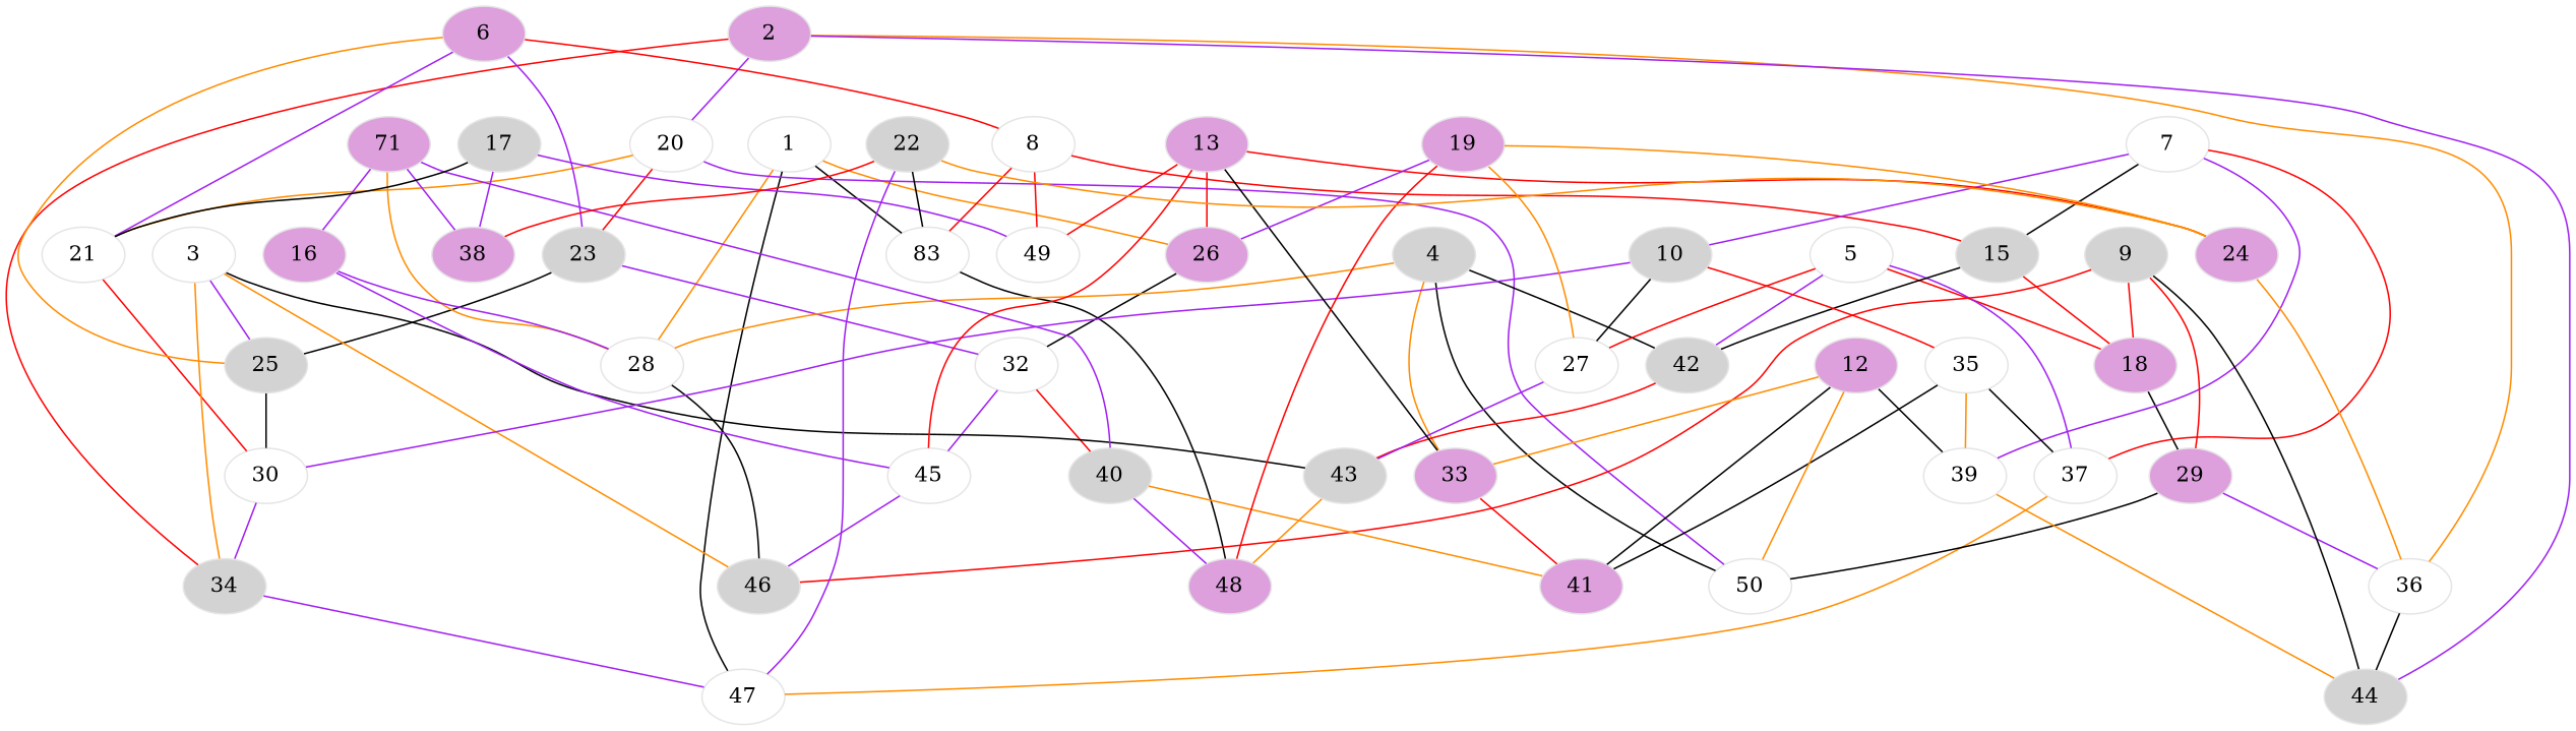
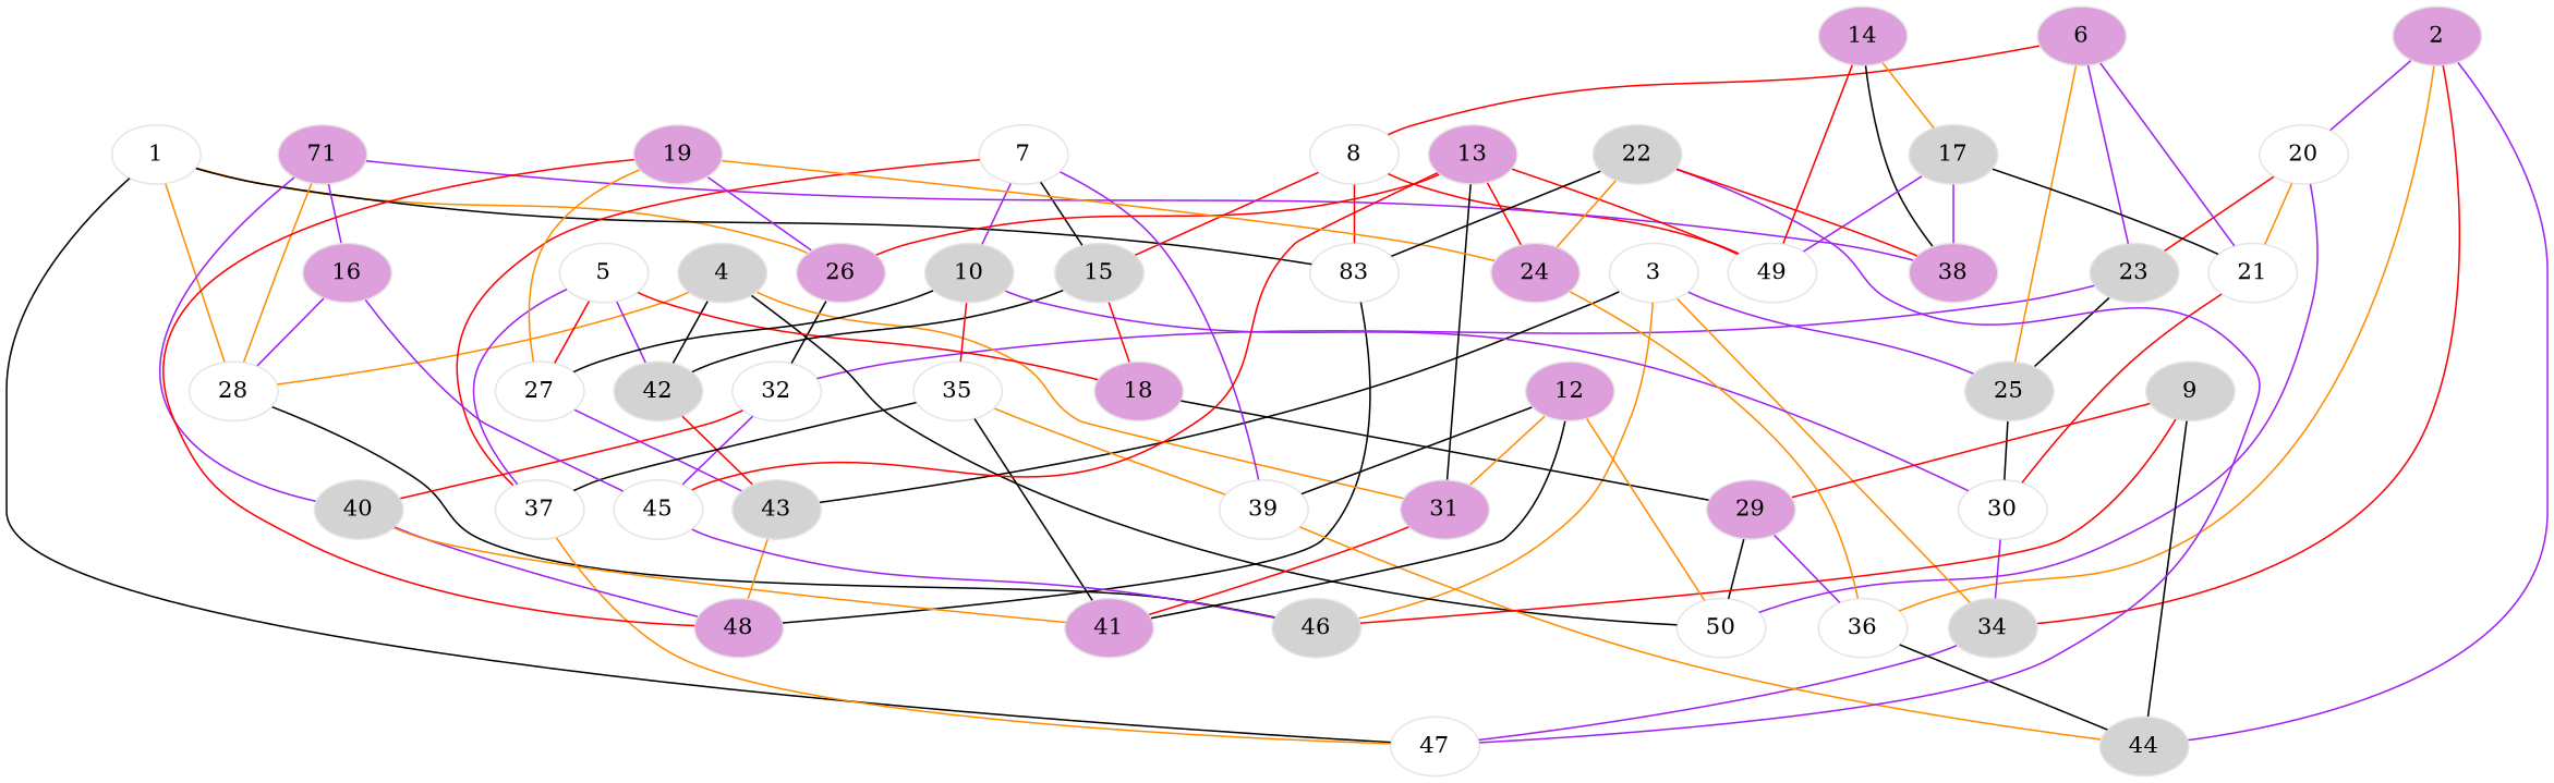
  graph {
    node [color=gray90 fillcolor=white style=filled]
    edge [color=purple]
    26 [fillcolor=plum]
    1
    28
    n4 [label=83]
    47
    32
    46 [fillcolor=lightgrey]
    48 [fillcolor=plum]
    2 [fillcolor=plum]
    20
    34 [fillcolor=lightgrey]
    36
    44 [fillcolor=lightgrey]
    50
    21
    23 [fillcolor=lightgrey]
    3
    25 [fillcolor=lightgrey]
    43 [fillcolor=lightgrey]
    30
    4 [fillcolor=lightgrey]
-   31 [fillcolor=plum label=33]
+   31 [fillcolor=plum]
    42 [fillcolor=lightgrey]
    41 [fillcolor=plum]
    5
    18 [fillcolor=plum]
    27
    37
    29 [fillcolor=plum]
    6 [fillcolor=plum]
    8
    15 [fillcolor=lightgrey]
    49
    7
    10 [fillcolor=lightgrey]
    39
    35
    9 [fillcolor=lightgrey]
    n39 [fillcolor=plum label=71]
    16 [fillcolor=plum]
    38 [fillcolor=plum]
    40 [fillcolor=lightgrey]
    45
    12 [fillcolor=plum]
    13 [fillcolor=plum]
    24 [fillcolor=plum]
+   14 [fillcolor=plum]
    17 [fillcolor=lightgrey]
    19 [fillcolor=plum]
    22 [fillcolor=lightgrey]
    26 -- 32 [color=black]
    1 -- 26 [color=darkorange]
    1 -- 28 [color=darkorange]
    1 -- n4 [color=black]
    1 -- 47 [color=black]
    28 -- 46 [color=black]
    n4 -- 48 [color=black]
    32 -- 40 [color=red]
    32 -- 45
    2 -- 20
    2 -- 34 [color=red]
    2 -- 36 [color=darkorange]
    2 -- 44
    20 -- 50
    20 -- 21 [color=darkorange]
    20 -- 23 [color=red]
    34 -- 47
    36 -- 44 [color=black]
    21 -- 30 [color=red]
    23 -- 32
    23 -- 25 [color=black]
    3 -- 46 [color=darkorange]
    3 -- 34 [color=darkorange]
    3 -- 25
    3 -- 43 [color=black]
    25 -- 30 [color=black]
    43 -- 48 [color=darkorange]
    30 -- 34
    4 -- 28 [color=darkorange]
    4 -- 50 [color=black]
    4 -- 31 [color=darkorange]
    4 -- 42 [color=black]
    31 -- 41 [color=red]
    42 -- 43 [color=red]
    5 -- 42
    5 -- 18 [color=red]
    5 -- 27 [color=red]
    5 -- 37
    18 -- 29 [color=black]
    27 -- 43
    37 -- 47 [color=darkorange]
    29 -- 36
    29 -- 50 [color=black]
    6 -- 21
    6 -- 23
    6 -- 25 [color=darkorange]
    6 -- 8 [color=red]
    8 -- n4 [color=red]
    8 -- 15 [color=red]
    8 -- 49 [color=red]
    15 -- 42 [color=black]
    15 -- 18 [color=red]
    7 -- 37 [color=red]
    7 -- 15 [color=black]
    7 -- 10
    7 -- 39
    10 -- 30
    10 -- 27 [color=black]
    10 -- 35 [color=red]
    39 -- 44 [color=darkorange]
    35 -- 41 [color=black]
    35 -- 37 [color=black]
    35 -- 39 [color=darkorange]
    9 -- 46 [color=red]
    9 -- 44 [color=black]
-   9 -- 18 [color=red]
    9 -- 29 [color=red]
    n39 -- 28 [color=darkorange]
    n39 -- 16
    n39 -- 38
    n39 -- 40
    16 -- 28
    16 -- 45
    40 -- 48
    40 -- 41 [color=darkorange]
    45 -- 46
    12 -- 50 [color=darkorange]
    12 -- 31 [color=darkorange]
    12 -- 41 [color=black]
    12 -- 39 [color=black]
    13 -- 26 [color=red]
    13 -- 31 [color=black]
    13 -- 49 [color=red]
    13 -- 45 [color=red]
    13 -- 24 [color=red]
    24 -- 36 [color=darkorange]
+   14 -- 49 [color=red]
+   14 -- 38 [color=black]
+   14 -- 17 [color=darkorange]
    17 -- 21 [color=black]
    17 -- 49
    17 -- 38
    19 -- 26
    19 -- 48 [color=red]
    19 -- 27 [color=darkorange]
    19 -- 24 [color=darkorange]
    22 -- n4 [color=black]
    22 -- 47
    22 -- 38 [color=red]
    22 -- 24 [color=darkorange]
  }
